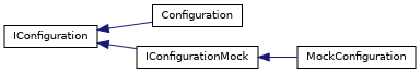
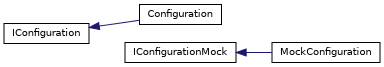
  digraph {
    rankdir=LR
    node [color=black fillcolor=white fontname=Helvetica fontsize=10 shape=record style=filled]
    edge [color=midnightblue dir=back fontname=Helvetica fontsize=10 labelfontname=Helvetica labelfontsize=10 style=solid]
    n1 [height=0.2 label=IConfiguration width=0.4]
    n2 [height=0.2 label=Configuration width=0.4]
    n3 [height=0.2 label=IConfigurationMock width=0.4]
    n4 [height=0.2 label=MockConfiguration width=0.4]
    n1 -> n2
-   n1 -> n3
    n3 -> n4
  }
